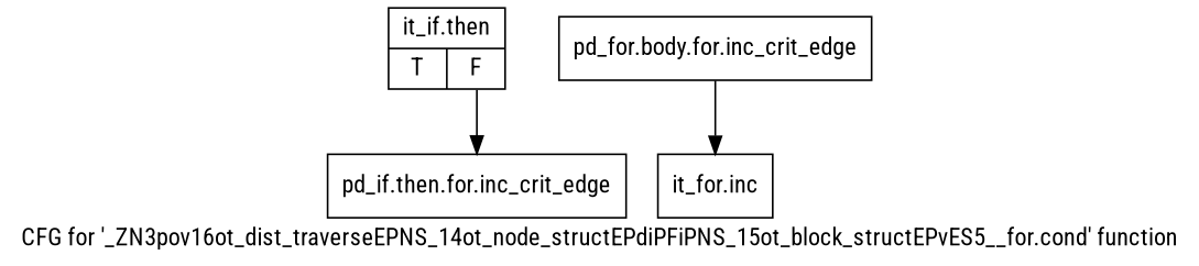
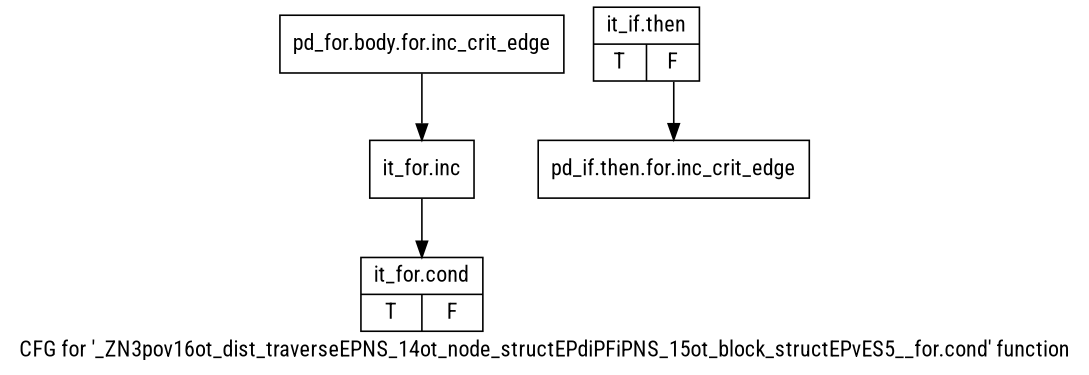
  digraph {
    fontname="Roboto Condensed"
    label="CFG for '_ZN3pov16ot_dist_traverseEPNS_14ot_node_structEPdiPFiPNS_15ot_block_structEPvES5__for.cond' function"
    node [fontname="Roboto Condensed" shape=record]
    edge [fontname="Roboto Condensed"]
+   n1 [label="{it_for.cond|{<s0>T|<s1>F}}"]
    n2 [label="{it_if.then|{<s0>T|<s1>F}}"]
    n3 [label="{pd_if.then.for.inc_crit_edge}"]
    n4 [label="{pd_for.body.for.inc_crit_edge}"]
    n5 [label="{it_for.inc}"]
    n2 -> n3 [tailport=s1]
    n4 -> n5
+   n5 -> n1
  }
